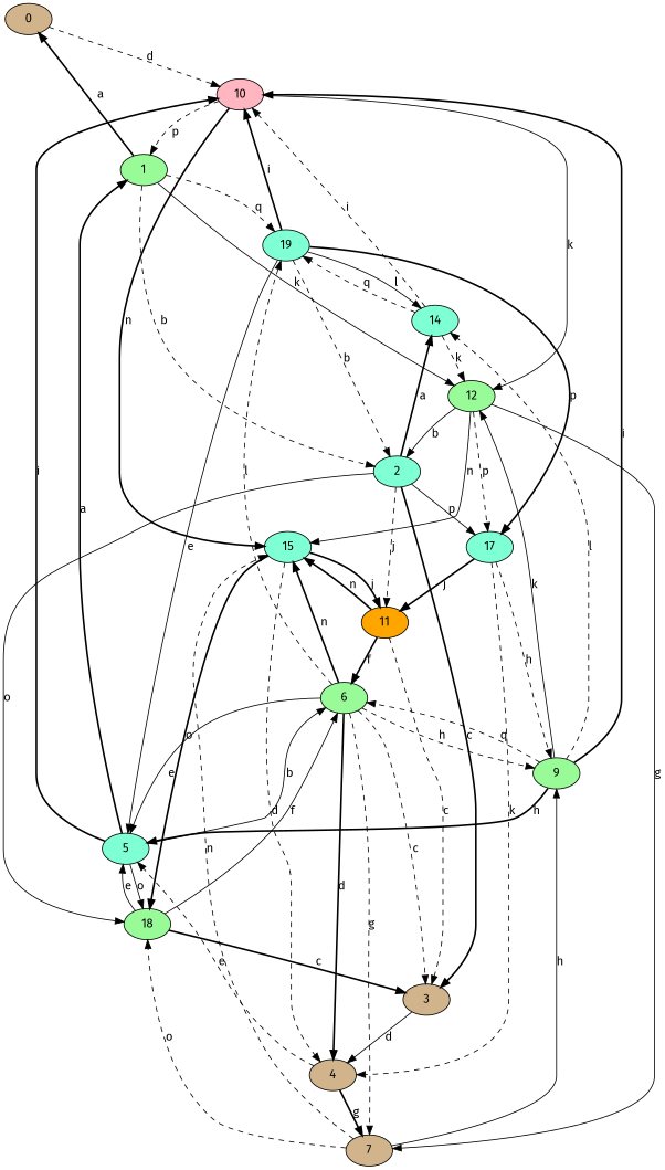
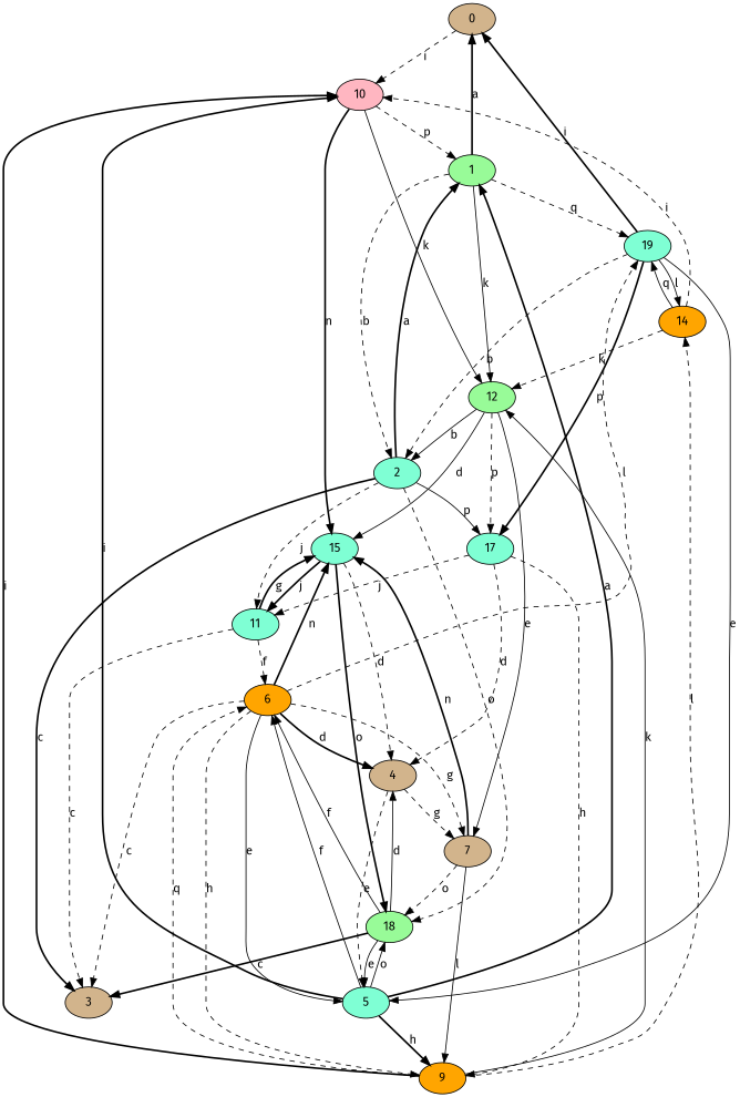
  strict digraph {
    fontname="Fira Sans"
    node [fillcolor=palegreen fontname="Fira Sans" style=filled]
    edge [fontname="Fira Sans" style=dashed]
    0 [fillcolor=tan]
    10 [fillcolor=lightpink]
    1
    12
    15 [fillcolor=aquamarine]
    2 [fillcolor=aquamarine]
    19 [fillcolor=aquamarine]
    3 [fillcolor=tan]
-   11 [fillcolor=orange]
+   11 [fillcolor=aquamarine]
    n10 [label=18]
    17 [fillcolor=aquamarine]
    7 [fillcolor=tan]
    5 [fillcolor=aquamarine]
-   14 [fillcolor=aquamarine]
+   14 [fillcolor=orange]
    4 [fillcolor=tan]
-   6
-   9
-   0 -> 10 [label=d]
+   6 [fillcolor=orange]
+   9 [fillcolor=orange]
+   0 -> 10 [label=i]
    10 -> 1 [label=p]
    10 -> 12 [label=k style=solid]
    10 -> 15 [label=n style=bold]
    1 -> 0 [label=a style=bold]
    1 -> 12 [label=k style=solid]
    1 -> 2 [label=b]
    1 -> 19 [label=q]
-   12 -> 15 [label=n style=solid]
+   12 -> 15 [label=d style=solid]
    12 -> 2 [label=b style=solid]
    12 -> 17 [label=p]
-   12 -> 7 [label=g style=solid]
+   12 -> 7 [label=e style=solid]
    15 -> 11 [label=j style=bold]
    15 -> n10 [label=o style=bold]
    15 -> 4 [label=d]
-   2 -> 14 [label=a style=bold]
+   2 -> 1 [label=a style=bold]
    2 -> 3 [label=c style=bold]
    2 -> 11 [label=j]
-   2 -> n10 [label=o style=solid]
+   2 -> n10 [label=o]
    2 -> 17 [label=p style=solid]
-   19 -> 10 [label=i style=bold]
+   19 -> 0 [label=i style=bold]
    19 -> 2 [label=b]
    19 -> 17 [label=p style=bold]
    19 -> 5 [label=e style=solid]
    19 -> 14 [label=l style=solid]
-   3 -> 4 [label=d style=solid]
-   11 -> 15 [label=n style=bold]
+   n10 -> 4 [label=d style=solid]
+   11 -> 15 [label=g style=bold]
    11 -> 3 [label=c]
-   11 -> 6 [label=f style=bold]
+   11 -> 6 [label=f]
    n10 -> 3 [label=c style=bold]
    n10 -> 5 [label=e style=solid]
    n10 -> 6 [label=f style=solid]
-   17 -> 11 [label=j style=bold]
-   17 -> 4 [label=k]
+   17 -> 11 [label=j]
+   17 -> 4 [label=d]
    17 -> 9 [label=h]
-   7 -> 15 [label=n]
+   7 -> 15 [label=n style=bold]
    7 -> n10 [label=o]
-   7 -> 9 [label=h style=solid]
+   7 -> 9 [label=l style=solid]
    5 -> 10 [label=i style=bold]
    5 -> 1 [label=a style=bold]
    5 -> n10 [label=o style=solid]
-   5 -> 6 [label=b style=solid]
-   9 -> 5 [label=h style=bold]
+   5 -> 6 [label=f style=solid]
+   5 -> 9 [label=h style=bold]
    14 -> 10 [label=i]
    14 -> 12 [label=k]
-   14 -> 19 [label=q]
-   4 -> 7 [label=g style=bold]
+   14 -> 19 [label=q style=solid]
+   4 -> 7 [label=g]
    4 -> 5 [label=e]
    6 -> 15 [label=n style=bold]
    6 -> 19 [label=l]
    6 -> 3 [label=c]
    6 -> 7 [label=g]
    6 -> 5 [label=e style=solid]
    6 -> 4 [label=d style=bold]
    6 -> 9 [label=h]
    9 -> 10 [label=i style=bold]
    9 -> 12 [label=k style=solid]
    9 -> 14 [label=l]
    9 -> 6 [label=q]
  }
